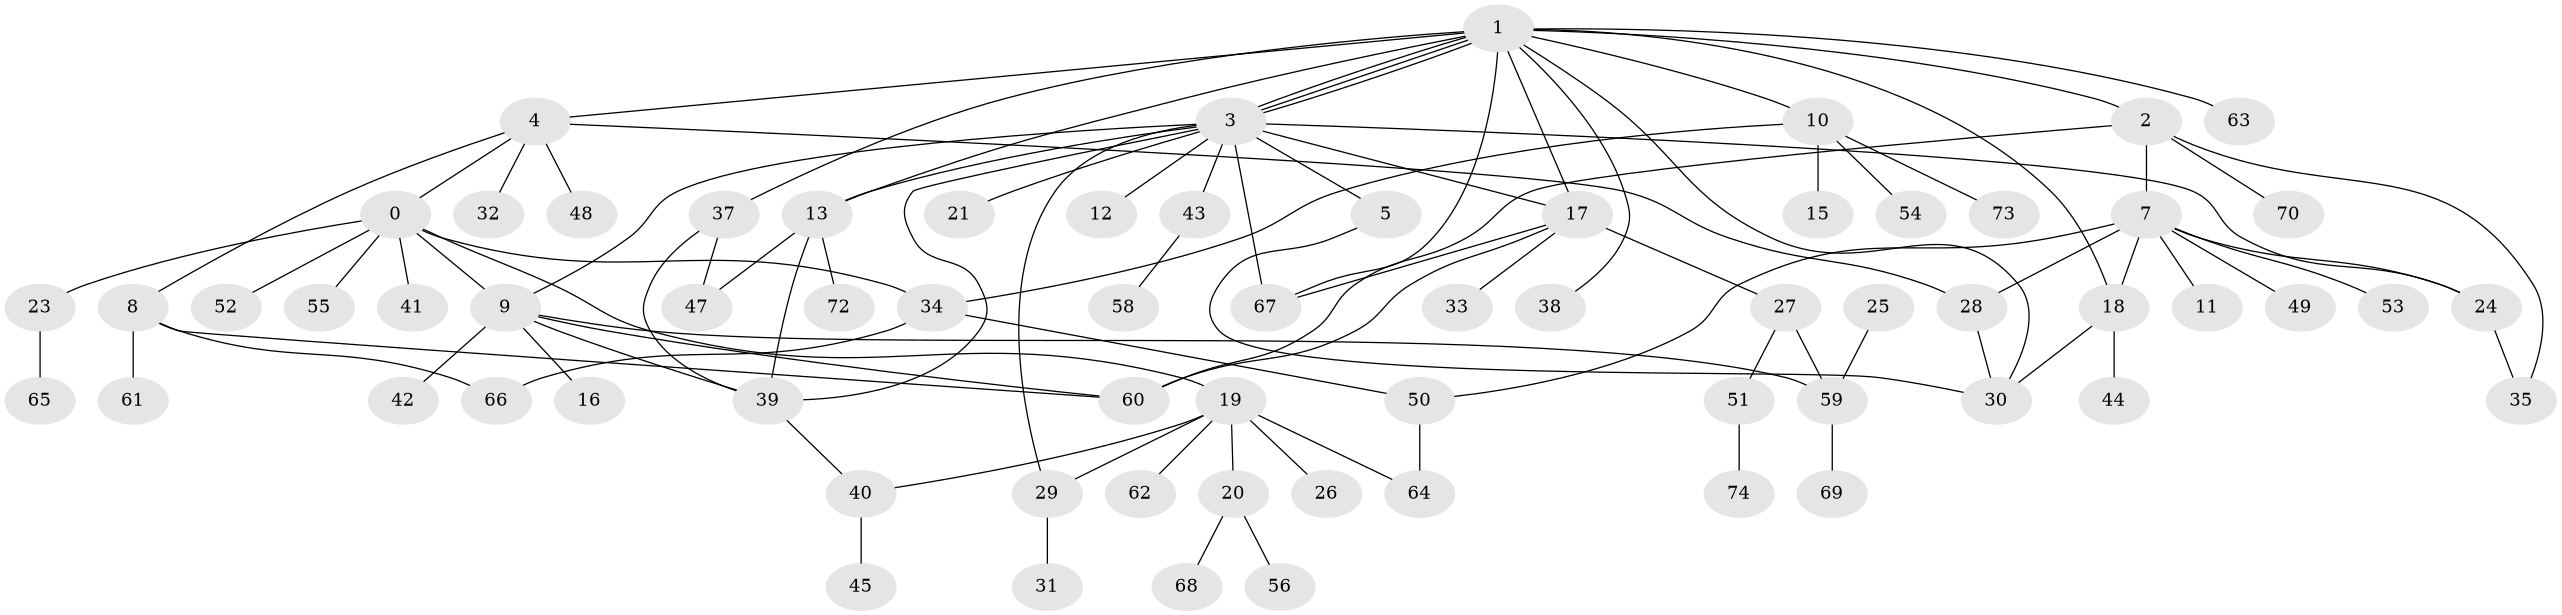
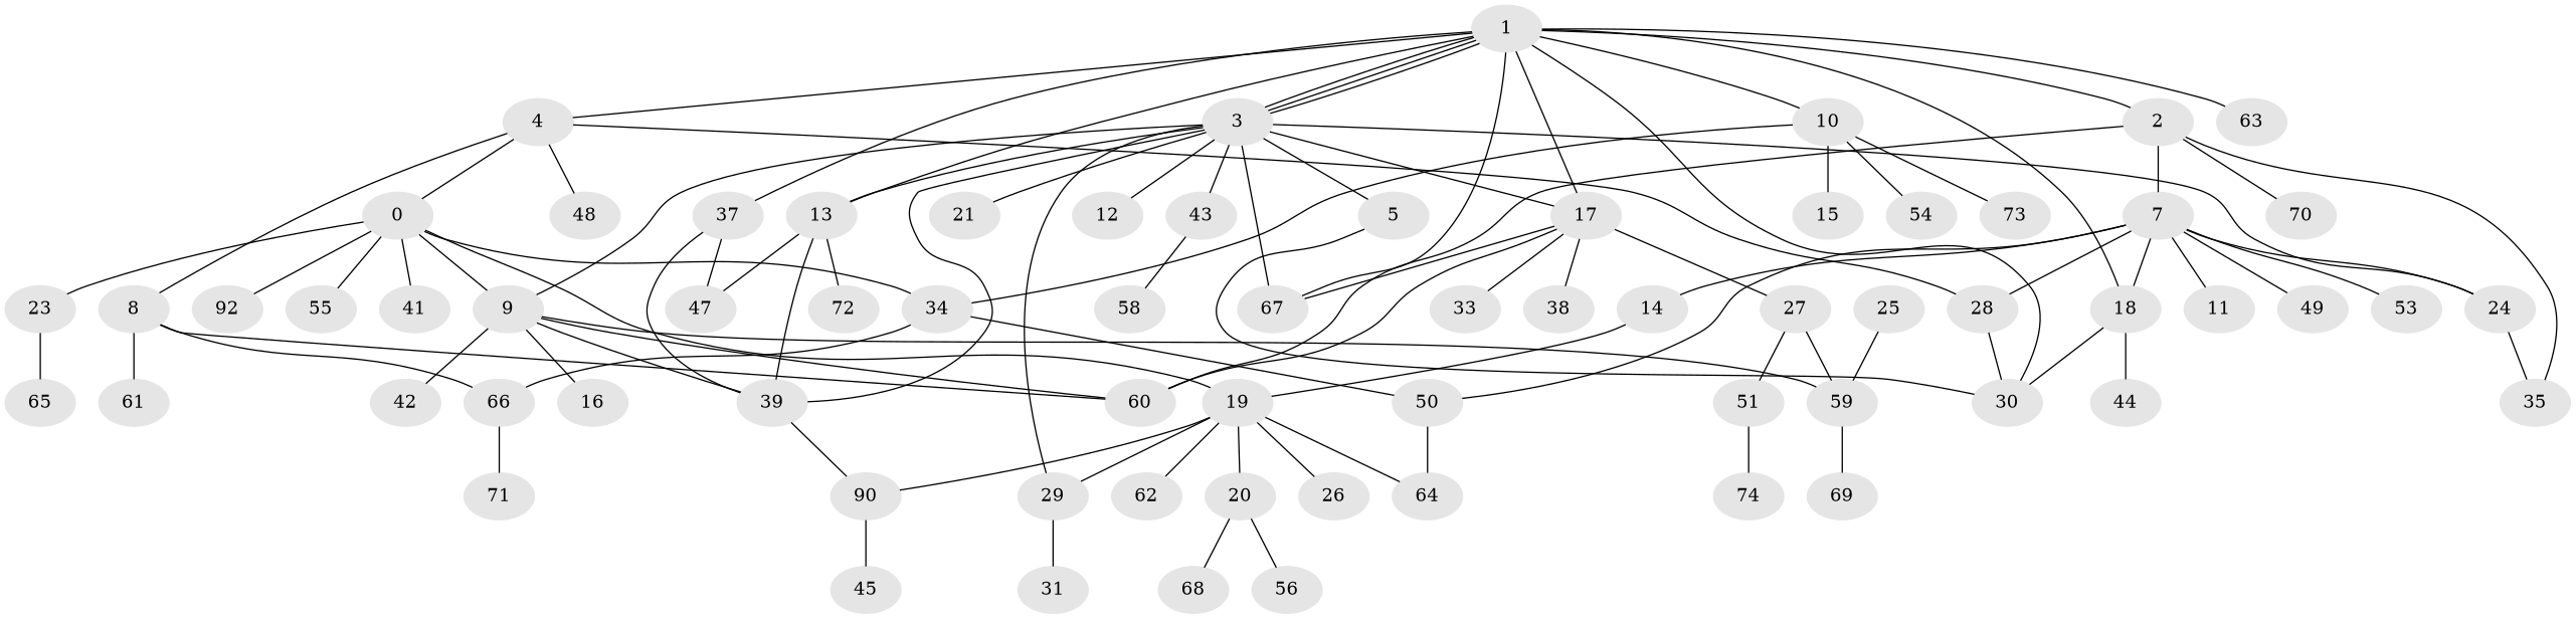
  graph {
    node [color=gray90 style=filled]
    1
    2
    3
    4
    10
    13
    17
    18
    30
    37
    38
    63
    67
    7
    35
    60
    70
    5
    9
    12
    21
    24
    29
    39
    43
    n26 [label=0]
    8
    28
-   32
    48
    34
    15
    54
    73
    47
    72
    27
    33
    44
    11
+   14
    49
    50
    53
    16
    42
    59
    31
-   40
+   40 [label=90]
    58
    19
    23
    41
-   52
+   52 [label=92]
    55
    61
    66
    64
    20
    26
    62
    65
+   71
    69
    25
    51
    56
    68
    45
    74
    1 -- 2
    1 -- 3
    1 -- 3
    1 -- 3
    1 -- 4
    1 -- 10
    1 -- 13
    1 -- 17
    1 -- 18
    1 -- 30
    1 -- 37
-   1 -- 38
+   17 -- 38
    1 -- 63
    1 -- 67
    2 -- 7
    2 -- 35
    2 -- 60
    2 -- 70
    3 -- 13
    3 -- 17
    3 -- 67
    3 -- 5
    3 -- 9
    3 -- 12
    3 -- 21
    3 -- 24
    3 -- 29
    3 -- 39
    3 -- 43
    4 -- n26
    4 -- 8
    4 -- 28
-   4 -- 32
    4 -- 48
    10 -- 34
    10 -- 15
    10 -- 54
    10 -- 73
    13 -- 39
    13 -- 47
    13 -- 72
    17 -- 67
    17 -- 60
    17 -- 27
    17 -- 33
    18 -- 30
    18 -- 44
    37 -- 39
    37 -- 47
    7 -- 18
    7 -- 24
    7 -- 28
    7 -- 11
+   7 -- 14
    7 -- 49
    7 -- 50
    7 -- 53
    5 -- 30
    9 -- 60
    9 -- 39
    9 -- 16
    9 -- 42
    9 -- 59
    24 -- 35
    29 -- 31
    39 -- 40
    43 -- 58
    n26 -- 9
    n26 -- 34
    n26 -- 19
    n26 -- 23
    n26 -- 41
    n26 -- 52
    n26 -- 55
    8 -- 60
    8 -- 61
    8 -- 66
    28 -- 30
    34 -- 50
    34 -- 66
    27 -- 59
    27 -- 51
+   14 -- 19
    50 -- 64
    59 -- 69
    40 -- 45
    19 -- 29
    19 -- 40
    19 -- 64
    19 -- 20
    19 -- 26
    19 -- 62
    23 -- 65
+   66 -- 71
    20 -- 56
    20 -- 68
    25 -- 59
    51 -- 74
  }
